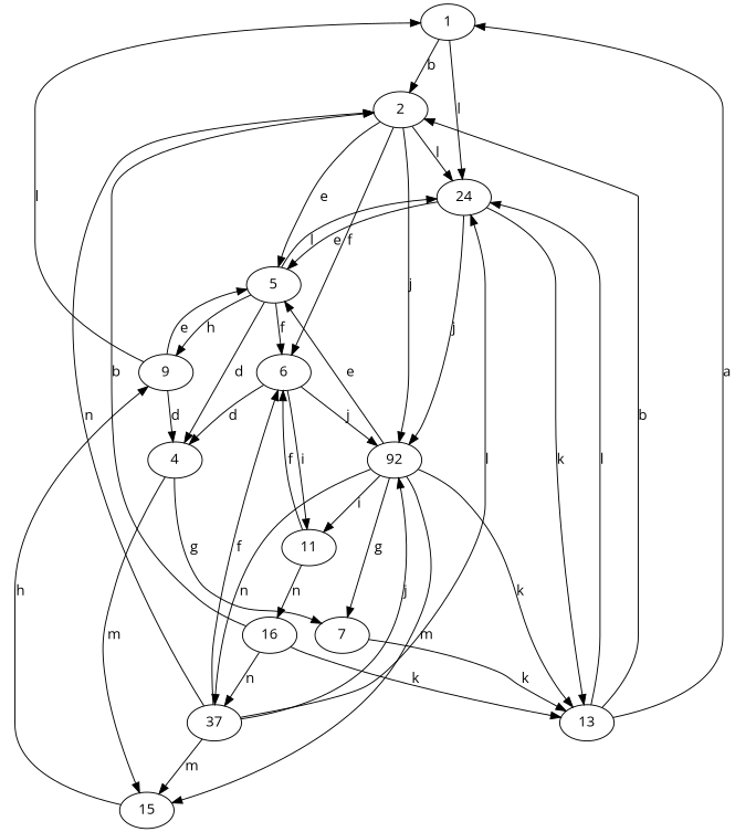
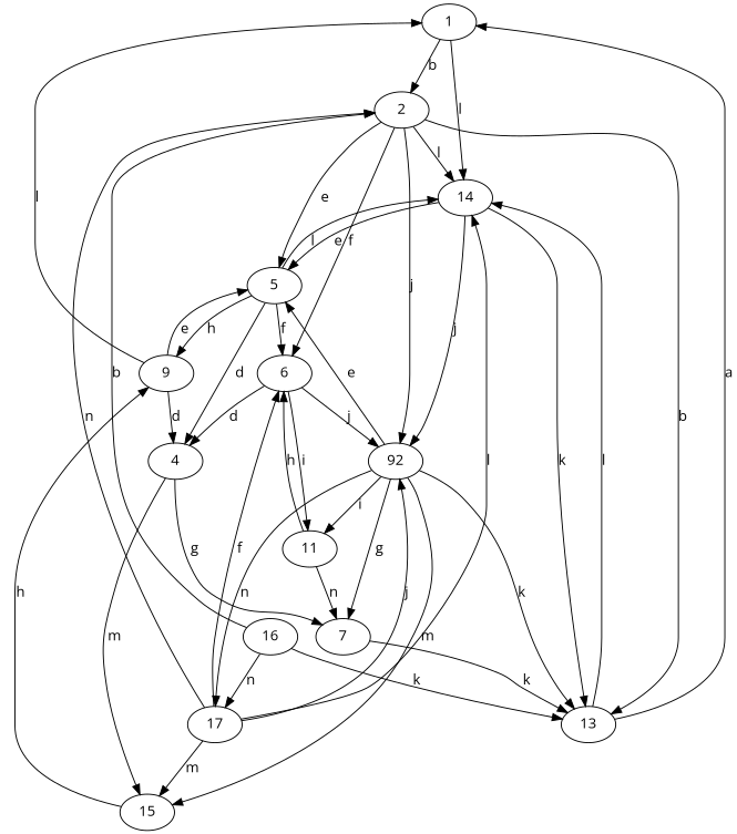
  strict digraph {
    fontname="Open Sans"
    node [fontname="Open Sans"]
    edge [fontname="Open Sans"]
    1
    2
-   14 [label=24]
+   14
    5
    6
    n6 [label=92]
    13
    4
    9
    11
    7
    15
-   17 [label=37]
+   17
    16
    1 -> 2 [label=b]
    1 -> 14 [label=l]
    2 -> 14 [label=l]
    2 -> 5 [label=e]
    2 -> 6 [label=f]
    2 -> n6 [label=j]
    14 -> 5 [label=e]
    14 -> n6 [label=j]
    14 -> 13 [label=k]
    5 -> 14 [label=l]
    5 -> 6 [label=f]
    5 -> 4 [label=d]
    5 -> 9 [label=h]
    6 -> n6 [label=j]
    6 -> 4 [label=d]
    6 -> 11 [label=i]
    n6 -> 5 [label=e]
    n6 -> 13 [label=k]
    n6 -> 11 [label=i]
    n6 -> 7 [label=g]
    n6 -> 15 [label=m]
    n6 -> 17 [label=n]
    13 -> 1 [label=a]
-   13 -> 2 [label=b]
+   2 -> 13 [label=b]
    13 -> 14 [label=l]
    4 -> 7 [label=g]
    4 -> 15 [label=m]
    9 -> 1 [label=l]
    9 -> 5 [label=e]
    9 -> 4 [label=d]
-   11 -> 6 [label=f]
-   11 -> 16 [label=n]
+   11 -> 6 [label=h]
+   11 -> 7 [label=n]
    7 -> 13 [label=k]
    15 -> 9 [label=h]
    17 -> 2 [label=n]
    17 -> 14 [label=l]
    17 -> 6 [label=f]
    17 -> n6 [label=j]
    17 -> 15 [label=m]
    16 -> 2 [label=b]
    16 -> 13 [label=k]
    16 -> 17 [label=n]
  }
